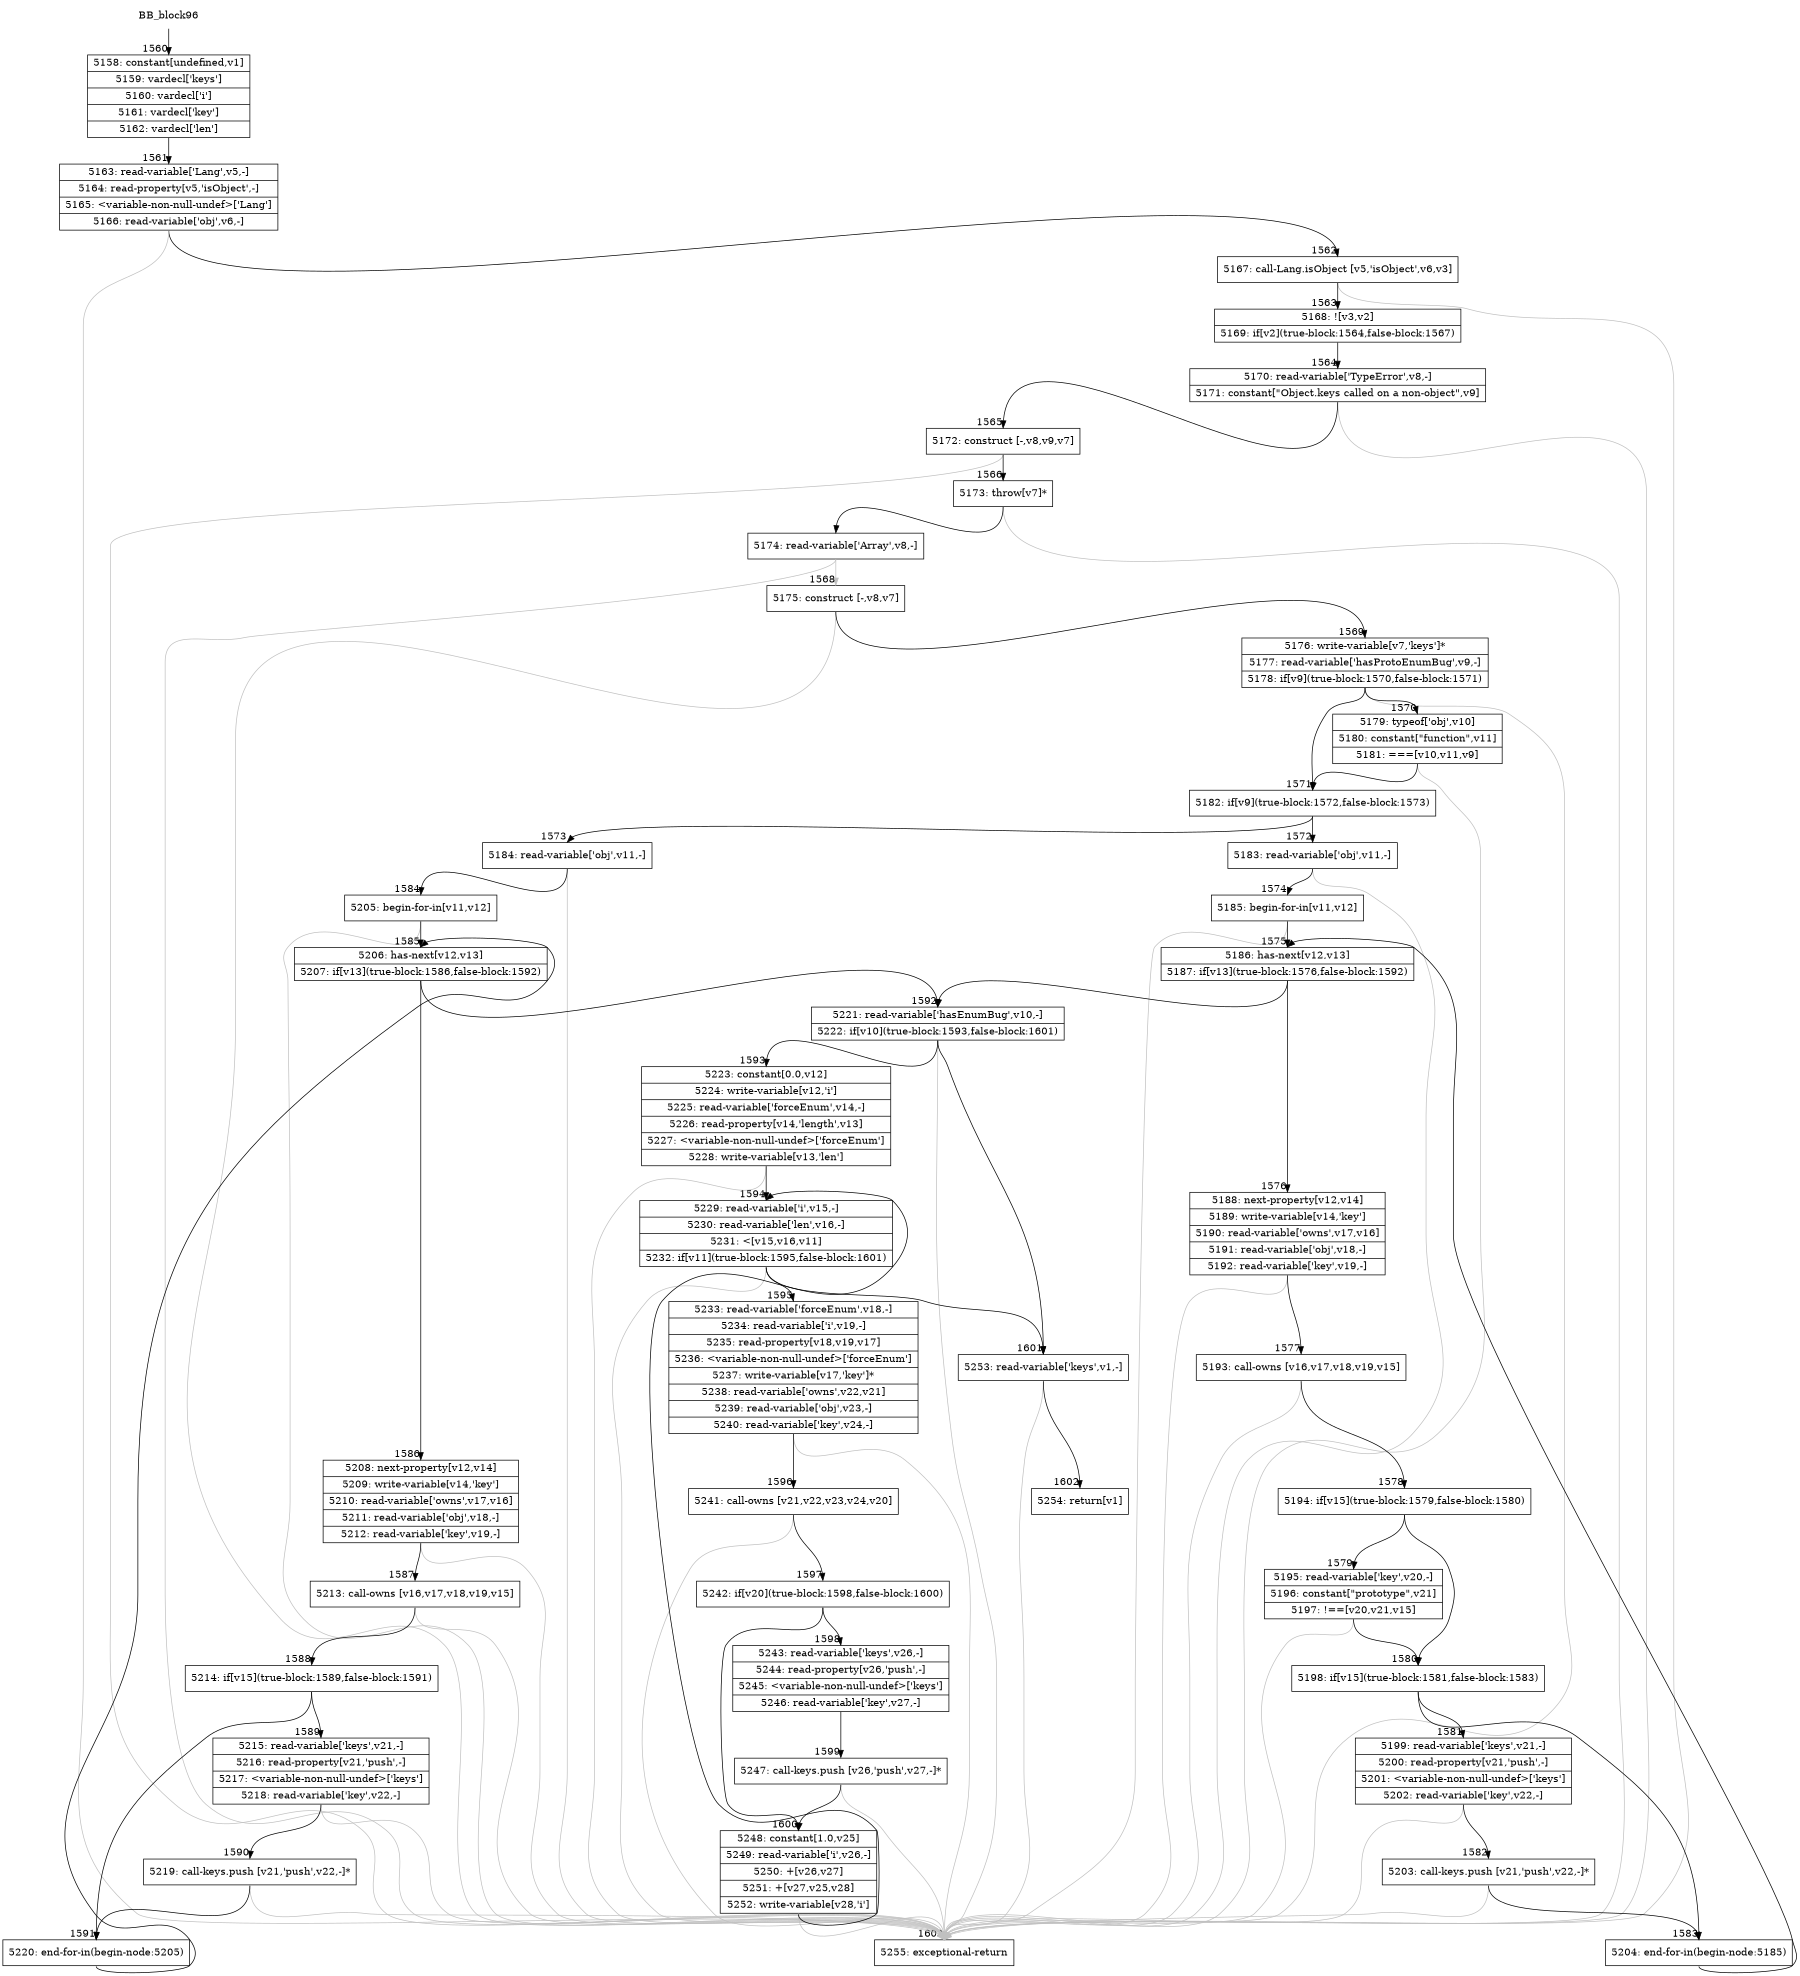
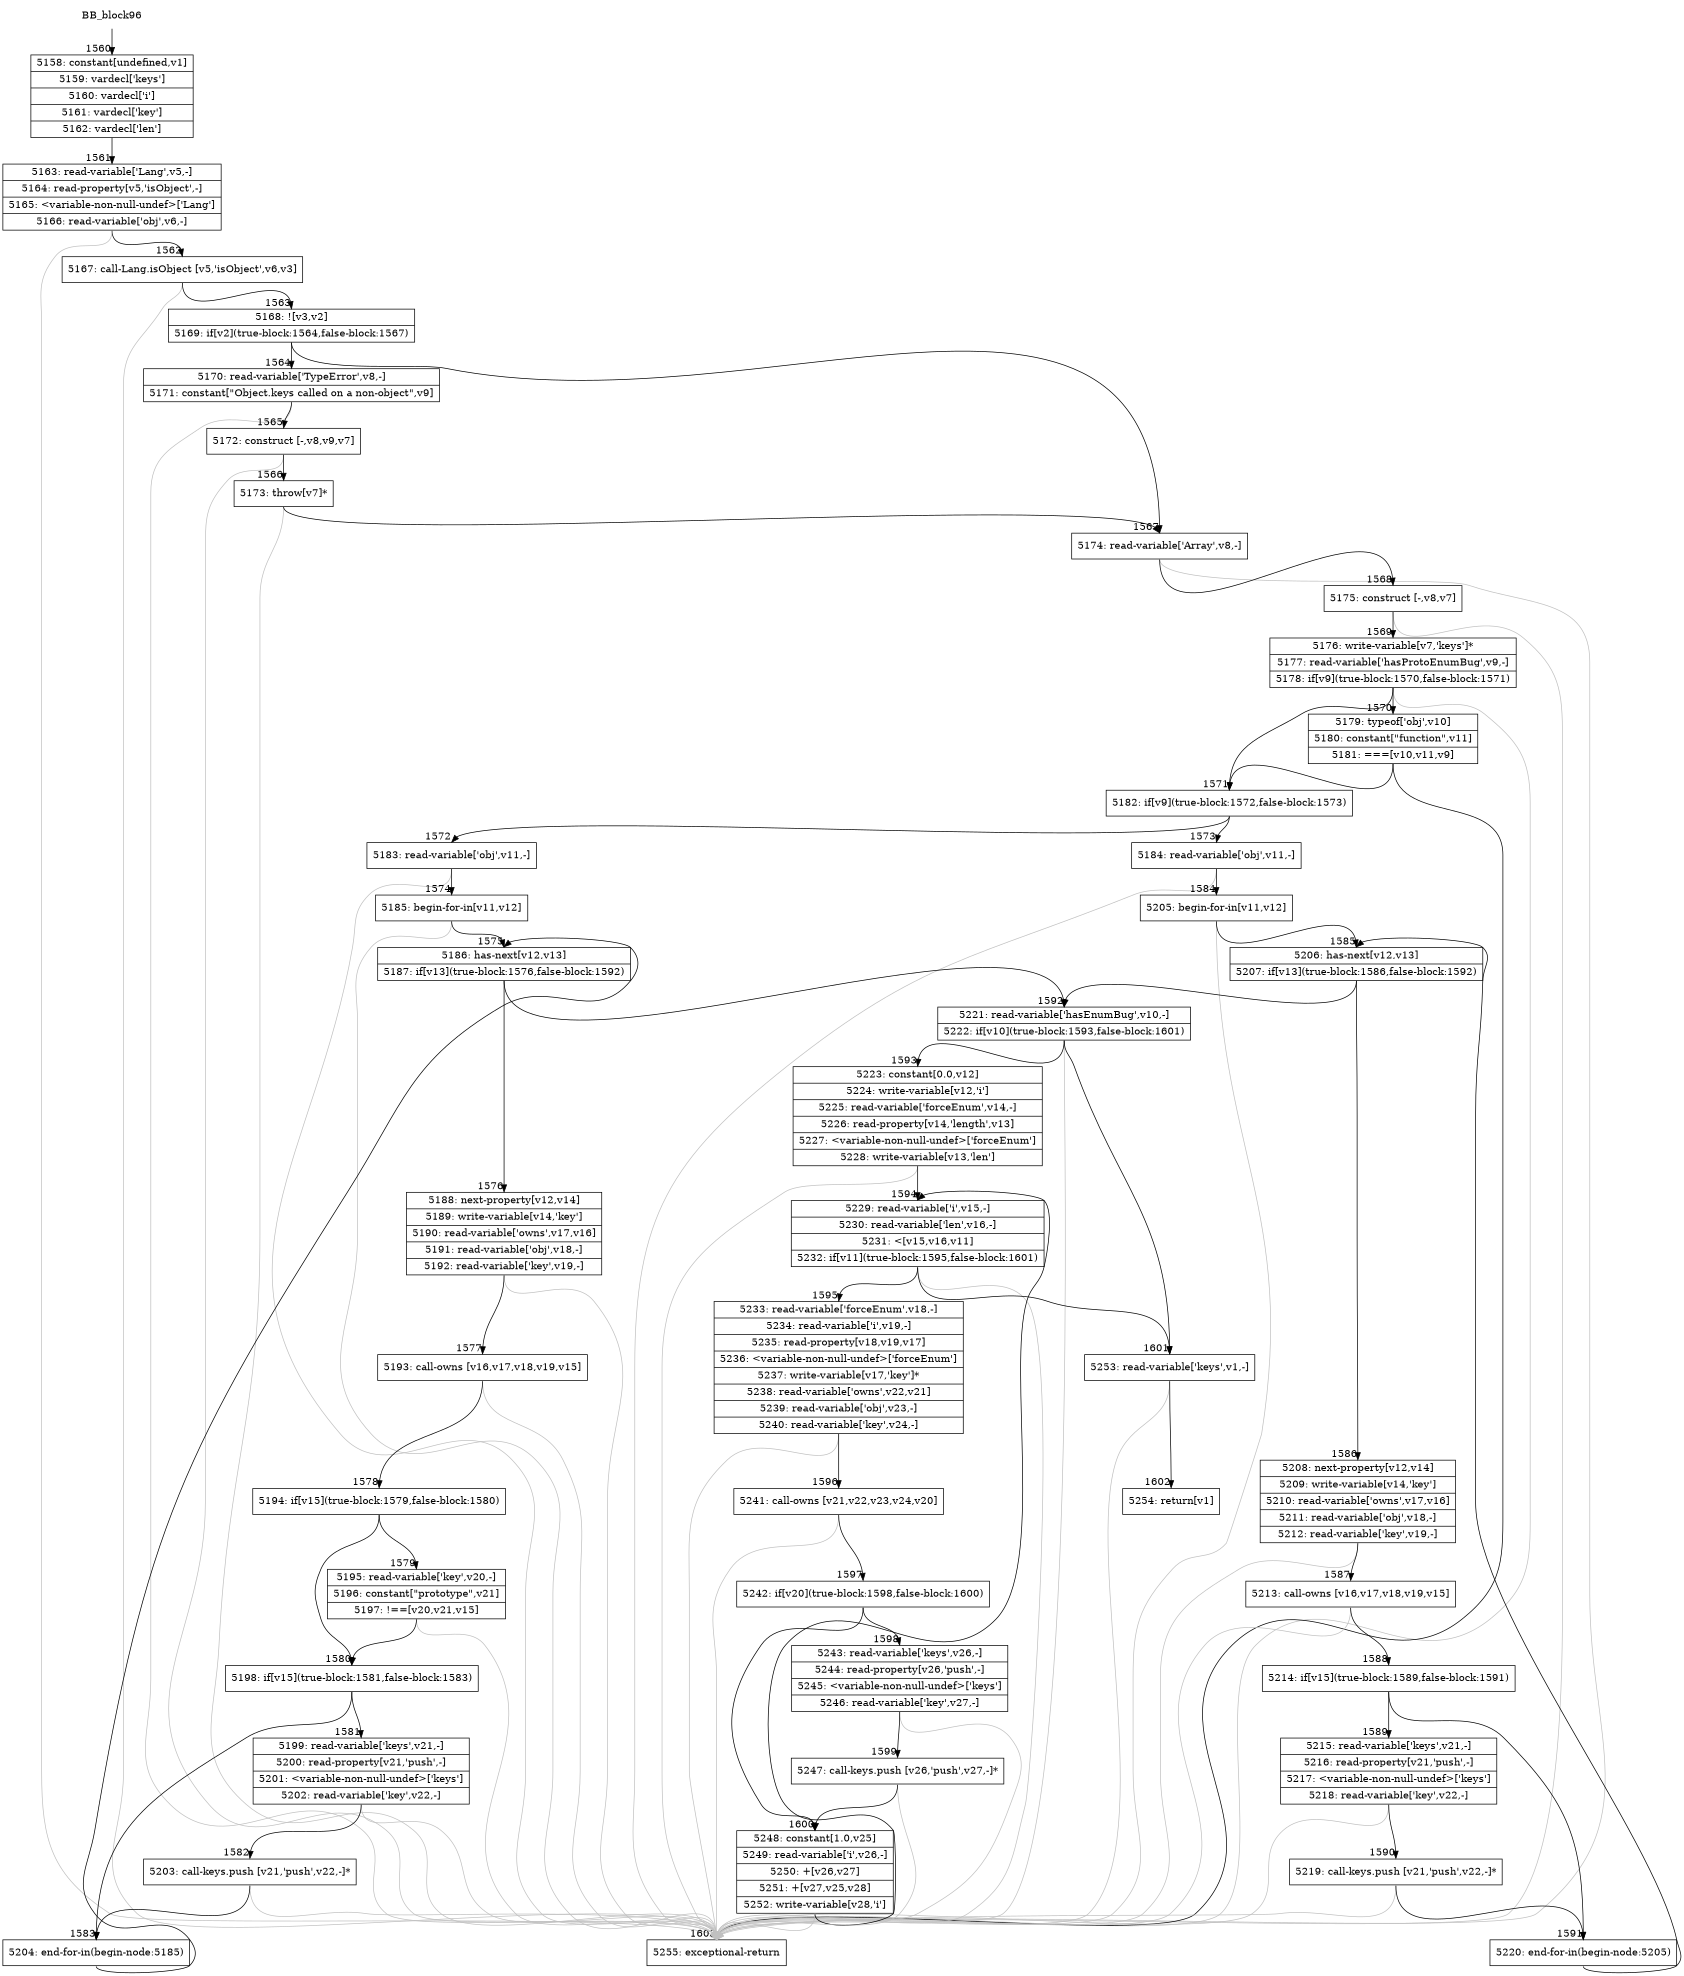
  digraph {
    rankdir=TD
    node [shape=record]
    edge [headport=n tailport=s]
    n1 [label=BB_block96 shape=none]
    n2 [label="{5158: constant[undefined,v1]|5159: vardecl['keys']|5160: vardecl['i']|5161: vardecl['key']|5162: vardecl['len']}"]
    n3 [label="{5163: read-variable['Lang',v5,-]|5164: read-property[v5,'isObject',-]|5165: \<variable-non-null-undef\>['Lang']|5166: read-variable['obj',v6,-]}"]
    n4 [label="{5167: call-Lang.isObject [v5,'isObject',v6,v3]}"]
    n5 [label="{5255: exceptional-return}"]
    n6 [label="{5168: ![v3,v2]|5169: if[v2](true-block:1564,false-block:1567)}"]
    n7 [label="{5170: read-variable['TypeError',v8,-]|5171: constant[\"Object.keys called on a non-object\",v9]}"]
    n8 [label="{5174: read-variable['Array',v8,-]}"]
    n9 [label="{5172: construct [-,v8,v9,v7]}"]
    n10 [label="{5175: construct [-,v8,v7]}"]
    n11 [label="{5173: throw[v7]*}"]
    n12 [label="{5176: write-variable[v7,'keys']*|5177: read-variable['hasProtoEnumBug',v9,-]|5178: if[v9](true-block:1570,false-block:1571)}"]
    n13 [label="{5182: if[v9](true-block:1572,false-block:1573)}"]
    n14 [label="{5179: typeof['obj',v10]|5180: constant[\"function\",v11]|5181: ===[v10,v11,v9]}"]
    n15 [label="{5183: read-variable['obj',v11,-]}"]
    n16 [label="{5184: read-variable['obj',v11,-]}"]
    n17 [label="{5185: begin-for-in[v11,v12]}"]
    n18 [label="{5205: begin-for-in[v11,v12]}"]
    n19 [label="{5186: has-next[v12,v13]|5187: if[v13](true-block:1576,false-block:1592)}"]
    n20 [label="{5206: has-next[v12,v13]|5207: if[v13](true-block:1586,false-block:1592)}"]
    n21 [label="{5188: next-property[v12,v14]|5189: write-variable[v14,'key']|5190: read-variable['owns',v17,v16]|5191: read-variable['obj',v18,-]|5192: read-variable['key',v19,-]}"]
    n22 [label="{5221: read-variable['hasEnumBug',v10,-]|5222: if[v10](true-block:1593,false-block:1601)}"]
    n23 [label="{5208: next-property[v12,v14]|5209: write-variable[v14,'key']|5210: read-variable['owns',v17,v16]|5211: read-variable['obj',v18,-]|5212: read-variable['key',v19,-]}"]
    n24 [label="{5193: call-owns [v16,v17,v18,v19,v15]}"]
    n25 [label="{5223: constant[0.0,v12]|5224: write-variable[v12,'i']|5225: read-variable['forceEnum',v14,-]|5226: read-property[v14,'length',v13]|5227: \<variable-non-null-undef\>['forceEnum']|5228: write-variable[v13,'len']}"]
    n26 [label="{5253: read-variable['keys',v1,-]}"]
    n27 [label="{5194: if[v15](true-block:1579,false-block:1580)}"]
    n28 [label="{5229: read-variable['i',v15,-]|5230: read-variable['len',v16,-]|5231: \<[v15,v16,v11]|5232: if[v11](true-block:1595,false-block:1601)}"]
    n29 [label="{5254: return[v1]}"]
    n30 [label="{5198: if[v15](true-block:1581,false-block:1583)}"]
    n31 [label="{5195: read-variable['key',v20,-]|5196: constant[\"prototype\",v21]|5197: !==[v20,v21,v15]}"]
    n32 [label="{5199: read-variable['keys',v21,-]|5200: read-property[v21,'push',-]|5201: \<variable-non-null-undef\>['keys']|5202: read-variable['key',v22,-]}"]
    n33 [label="{5204: end-for-in(begin-node:5185)}"]
    n34 [label="{5203: call-keys.push [v21,'push',v22,-]*}"]
    n35 [label="{5213: call-owns [v16,v17,v18,v19,v15]}"]
    n36 [label="{5214: if[v15](true-block:1589,false-block:1591)}"]
    n37 [label="{5215: read-variable['keys',v21,-]|5216: read-property[v21,'push',-]|5217: \<variable-non-null-undef\>['keys']|5218: read-variable['key',v22,-]}"]
    n38 [label="{5220: end-for-in(begin-node:5205)}"]
    n39 [label="{5219: call-keys.push [v21,'push',v22,-]*}"]
    n40 [label="{5233: read-variable['forceEnum',v18,-]|5234: read-variable['i',v19,-]|5235: read-property[v18,v19,v17]|5236: \<variable-non-null-undef\>['forceEnum']|5237: write-variable[v17,'key']*|5238: read-variable['owns',v22,v21]|5239: read-variable['obj',v23,-]|5240: read-variable['key',v24,-]}"]
    n41 [label="{5241: call-owns [v21,v22,v23,v24,v20]}"]
    n42 [label="{5242: if[v20](true-block:1598,false-block:1600)}"]
    n43 [label="{5243: read-variable['keys',v26,-]|5244: read-property[v26,'push',-]|5245: \<variable-non-null-undef\>['keys']|5246: read-variable['key',v27,-]}"]
    n44 [label="{5248: constant[1.0,v25]|5249: read-variable['i',v26,-]|5250: +[v26,v27]|5251: +[v27,v25,v28]|5252: write-variable[v28,'i']}"]
    n45 [label="{5247: call-keys.push [v26,'push',v27,-]*}"]
    n1 -> n2 [headlabel="    1560"]
    n2 -> n3 [headlabel="      1561"]
    n3 -> n4 [headlabel="      1562"]
    n3 -> n5 [color=gray headlabel="      1603"]
    n4 -> n5 [color=gray]
    n4 -> n6 [headlabel="      1563"]
    n6 -> n7 [headlabel="      1564"]
+   n6 -> n8 [headlabel="      1567"]
    n7 -> n5 [color=gray]
    n7 -> n9 [headlabel="      1565"]
    n8 -> n5 [color=gray]
-   n8 -> n10 [headlabel="      1568" color=gray]
+   n8 -> n10 [headlabel="      1568"]
    n9 -> n5 [color=gray]
    n9 -> n11 [headlabel="      1566"]
    n10 -> n5 [color=gray]
    n10 -> n12 [headlabel="      1569"]
    n11 -> n5 [color=gray]
    n11 -> n8
    n12 -> n5 [color=gray]
    n12 -> n13 [headlabel="      1571"]
    n12 -> n14 [headlabel="      1570"]
    n13 -> n15 [headlabel="      1572"]
    n13 -> n16 [headlabel="      1573"]
-   n14 -> n5 [color=gray]
+   n14 -> n5 [color=black]
    n14 -> n13
    n15 -> n5 [color=gray]
    n15 -> n17 [headlabel="      1574"]
    n16 -> n5 [color=gray]
    n16 -> n18 [headlabel="      1584"]
    n17 -> n5 [color=gray]
    n17 -> n19 [headlabel="      1575"]
    n18 -> n5 [color=gray]
    n18 -> n20 [headlabel="      1585"]
    n19 -> n21 [headlabel="      1576"]
    n19 -> n22 [headlabel="      1592"]
    n20 -> n22
    n20 -> n23 [headlabel="      1586"]
    n21 -> n5 [color=gray]
    n21 -> n24 [headlabel="      1577"]
    n22 -> n5 [color=gray]
    n22 -> n25 [headlabel="      1593"]
    n22 -> n26 [headlabel="      1601"]
    n23 -> n5 [color=gray]
    n23 -> n35 [headlabel="      1587"]
    n24 -> n5 [color=gray]
    n24 -> n27 [headlabel="      1578"]
    n25 -> n5 [color=gray]
    n25 -> n28 [headlabel="      1594"]
    n26 -> n5 [color=gray]
    n26 -> n29 [headlabel="      1602"]
    n27 -> n30 [headlabel="      1580"]
    n27 -> n31 [headlabel="      1579"]
    n28 -> n5 [color=gray]
    n28 -> n26
    n28 -> n40 [headlabel="      1595"]
    n30 -> n32 [headlabel="      1581"]
    n30 -> n33 [headlabel="      1583"]
    n31 -> n5 [color=gray]
    n31 -> n30
    n32 -> n5 [color=gray]
    n32 -> n34 [headlabel="      1582"]
    n33 -> n19
    n34 -> n5 [color=gray]
    n34 -> n33
    n35 -> n5 [color=gray]
    n35 -> n36 [headlabel="      1588"]
    n36 -> n37 [headlabel="      1589"]
    n36 -> n38 [headlabel="      1591"]
    n37 -> n5 [color=gray]
    n37 -> n39 [headlabel="      1590"]
    n38 -> n20
    n39 -> n5 [color=gray]
    n39 -> n38
    n40 -> n5 [color=gray]
    n40 -> n41 [headlabel="      1596"]
    n41 -> n5 [color=gray]
    n41 -> n42 [headlabel="      1597"]
    n42 -> n43 [headlabel="      1598"]
    n42 -> n44 [headlabel="      1600"]
+   n43 -> n5 [color=gray]
    n43 -> n45 [headlabel="      1599"]
    n44 -> n5 [color=gray]
    n44 -> n28
    n45 -> n5 [color=gray]
    n45 -> n44
  }
